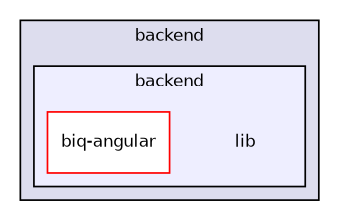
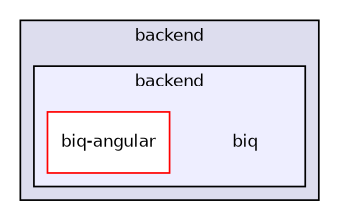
  digraph {
    compound=true
    node [fontname=Helvetica fontsize=10]
-   n1 [label=lib shape=plaintext]
+   n1 [label=biq shape=plaintext]
    n2 [color=red fillcolor=white label="biq-angular" shape=box style=filled]
    subgraph cluster_1 {
      bgcolor="#ddddee"
      fontname=Helvetica
      fontsize=10
      label=backend
      pencolor=black
      subgraph cluster_2 {
        bgcolor="#eeeeff"
        fontname=Helvetica
        fontsize=10
        pencolor=black
        n1
        n2
      }
    }
  }
